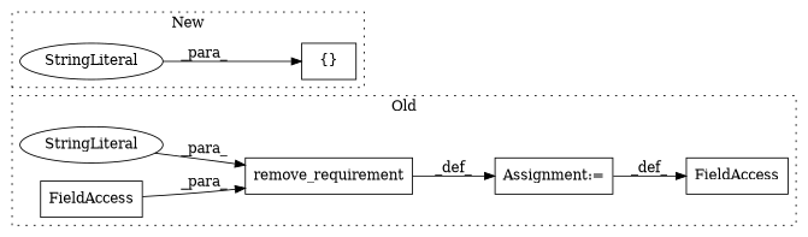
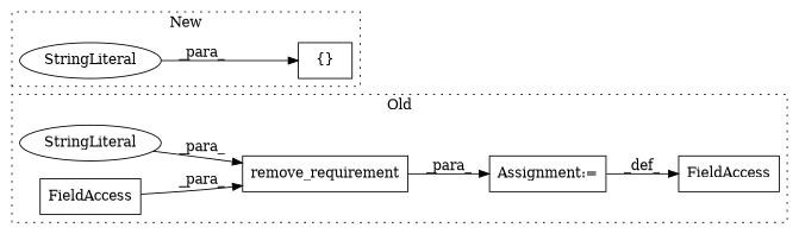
  digraph {
    rankdir=LR
    node [a=22 l=12 shape=box]
    n1 [a=32 l="19,1" label=remove_requirement s="1223,1266"]
    n2 [label=FieldAccess s=1210]
    n3 [a=45 l=11 label=StringLiteral s=1255 shape=ellipse]
    n4 [a=7 l=1 label="Assignment:=" s=1222]
    n5 [label=FieldAccess s=1242]
    n6 [a=4 l="1,1" label="{}" s="1104,1121"]
    n7 [a=45 l=7 label=StringLiteral s=1105 shape=ellipse]
    subgraph cluster_1 {
      label=Old
      style=dotted
      n1
      n2
      n3
      n4
      n5
    }
    subgraph cluster_2 {
      label=New
      style=dotted
      n6
      n7
    }
-   n1 -> n4 [label=_def_]
+   n1 -> n4 [label=_para_]
    n3 -> n1 [label=_para_]
    n4 -> n2 [label=_def_]
    n5 -> n1 [label=_para_]
    n7 -> n6 [label=_para_]
  }
